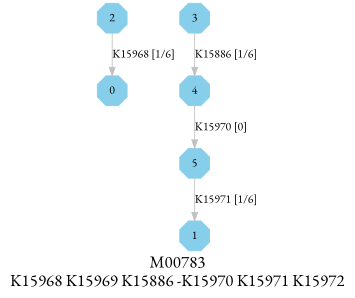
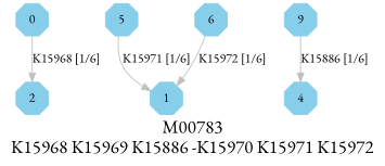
  digraph {
    fontname="EB Garamond"
    fontsize=20
    label="M00783\nK15968 K15969 K15886 -K15970 K15971 K15972"
    node [color=skyblue fontname="EB Garamond" shape=octagon style=filled]
    edge [color=grey fontname="EB Garamond"]
    0 [height=.3 width=.3]
    1 [height=.3 width=.3]
    2 [height=.3 width=.3]
-   3 [height=.3 width=.3]
+   3 [height=.3 width=.3 label=9]
    4 [height=.3 width=.3]
    5 [height=.3 width=.3]
+   6 [height=.3 width=.3]
    subgraph sub_1 {
      0
      1
      2
      3
      4
      5
+     6
    }
-   2 -> 0 [label="K15968 [1/6]"]
+   0 -> 2 [label="K15968 [1/6]"]
    3 -> 4 [label="K15886 [1/6]"]
-   4 -> 5 [label="K15970 [0]"]
    5 -> 1 [label="K15971 [1/6]"]
+   6 -> 1 [label="K15972 [1/6]"]
  }
